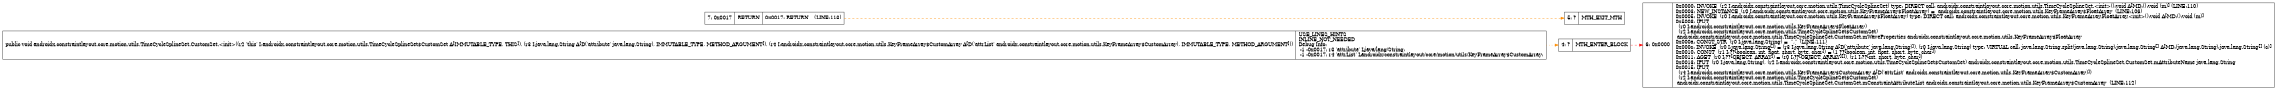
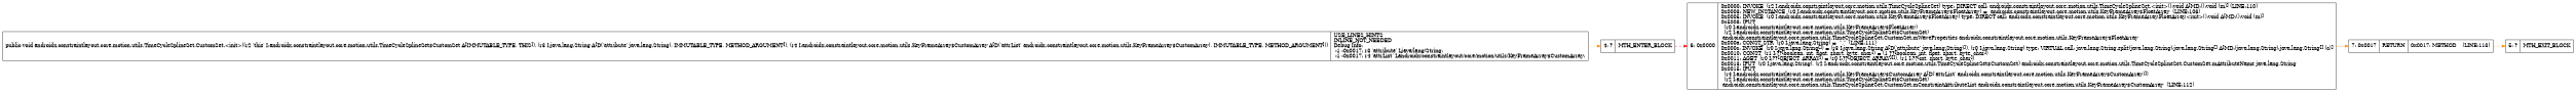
  digraph {
    rankdir=LR
    node [shape=record]
    edge [color=darkorange style=dashed]
    n1 [label="{4\:\ ?|MTH_ENTER_BLOCK\l}"]
    n2 [label="{6\:\ 0x0000|0x0000: INVOKE  (r2 I:androidx.constraintlayout.core.motion.utils.TimeCycleSplineSet) type: DIRECT call: androidx.constraintlayout.core.motion.utils.TimeCycleSplineSet.\<init\>():void A[MD:():void (m)] (LINE:110)\l0x0003: NEW_INSTANCE  (r0 I:androidx.constraintlayout.core.motion.utils.KeyFrameArray$FloatArray) =  androidx.constraintlayout.core.motion.utils.KeyFrameArray$FloatArray  (LINE:106)\l0x0005: INVOKE  (r0 I:androidx.constraintlayout.core.motion.utils.KeyFrameArray$FloatArray) type: DIRECT call: androidx.constraintlayout.core.motion.utils.KeyFrameArray.FloatArray.\<init\>():void A[MD:():void (m)]\l0x5008: IPUT  \l  (r0 I:androidx.constraintlayout.core.motion.utils.KeyFrameArray$FloatArray)\l  (r2 I:androidx.constraintlayout.core.motion.utils.TimeCycleSplineSet$CustomSet)\l androidx.constraintlayout.core.motion.utils.TimeCycleSplineSet.CustomSet.mWaveProperties androidx.constraintlayout.core.motion.utils.KeyFrameArray$FloatArray \l0x000a: CONST_STR  (r0 I:java.lang.String) =  \",\"  (LINE:111)\l0x000c: INVOKE  (r0 I:java.lang.String[]) = (r3 I:java.lang.String A[D('attribute' java.lang.String)]), (r0 I:java.lang.String) type: VIRTUAL call: java.lang.String.split(java.lang.String):java.lang.String[] A[MD:(java.lang.String):java.lang.String[] (c)]\l0x0010: CONST  (r1 I:??[boolean, int, float, short, byte, char]) = (1 ??[boolean, int, float, short, byte, char]) \l0x0011: AGET  (r0 I:??[OBJECT, ARRAY]) = (r0 I:??[OBJECT, ARRAY][]), (r1 I:??[int, short, byte, char]) \l0x0013: IPUT  (r0 I:java.lang.String), (r2 I:androidx.constraintlayout.core.motion.utils.TimeCycleSplineSet$CustomSet) androidx.constraintlayout.core.motion.utils.TimeCycleSplineSet.CustomSet.mAttributeName java.lang.String \l0x0015: IPUT  \l  (r4 I:androidx.constraintlayout.core.motion.utils.KeyFrameArray$CustomArray A[D('attrList' androidx.constraintlayout.core.motion.utils.KeyFrameArray$CustomArray)])\l  (r2 I:androidx.constraintlayout.core.motion.utils.TimeCycleSplineSet$CustomSet)\l androidx.constraintlayout.core.motion.utils.TimeCycleSplineSet.CustomSet.mConstraintAttributeList androidx.constraintlayout.core.motion.utils.KeyFrameArray$CustomArray  (LINE:112)\l}"]
-   n3 [label="{7\:\ 0x0017|RETURN\l|0x0017: RETURN    (LINE:113)\l}"]
-   n4 [label="{5\:\ ?|MTH_EXIT_MTH\l}"]
+   n3 [label="{7\:\ 0x0017|RETURN\l|0x0017: METHOD    (LINE:113)\l}"]
+   n4 [label="{5\:\ ?|MTH_EXIT_BLOCK\l}"]
    n5 [label="{public void androidx.constraintlayout.core.motion.utils.TimeCycleSplineSet.CustomSet.\<init\>((r2 'this' I:androidx.constraintlayout.core.motion.utils.TimeCycleSplineSet$CustomSet A[IMMUTABLE_TYPE, THIS]), (r3 I:java.lang.String A[D('attribute' java.lang.String), IMMUTABLE_TYPE, METHOD_ARGUMENT]), (r4 I:androidx.constraintlayout.core.motion.utils.KeyFrameArray$CustomArray A[D('attrList' androidx.constraintlayout.core.motion.utils.KeyFrameArray$CustomArray), IMMUTABLE_TYPE, METHOD_ARGUMENT]))  | USE_LINES_HINTS\lINLINE_NOT_NEEDED\lDebug Info:\l  \-1 \-0x0017: r3 'attribute' Ljava\/lang\/String;\l  \-1 \-0x0017: r4 'attrList' Landroidx\/constraintlayout\/core\/motion\/utils\/KeyFrameArray$CustomArray;\l}"]
    n1 -> n2 [color=red]
+   n2 -> n3 [style=solid]
    n3 -> n4
    n5 -> n1 [style=dotted]
  }
